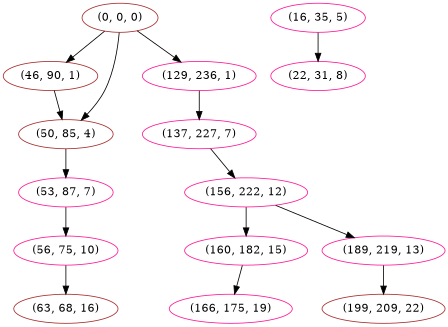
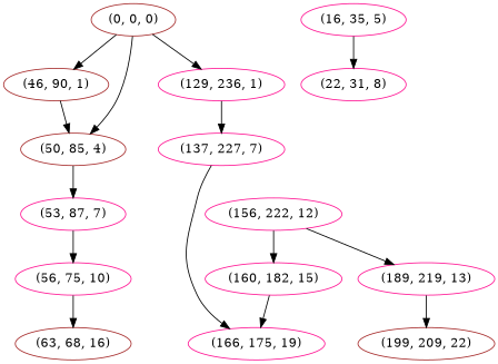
  digraph {
    node [color=deeppink]
    "(0, 0, 0)" [color=brown]
    "(46, 90, 1)" [color=brown]
    "(129, 236, 1)"
    "(50, 85, 4)" [color=brown]
    "(16, 35, 5)"
    "(22, 31, 8)"
    "(137, 227, 7)"
    n8 [label="(53, 87, 7)"]
    "(56, 75, 10)"
    "(63, 68, 16)" [color=brown]
    "(156, 222, 12)"
    "(160, 182, 15)"
    "(189, 219, 13)"
    "(166, 175, 19)"
    "(199, 209, 22)" [color=brown]
    "(0, 0, 0)" -> "(46, 90, 1)"
    "(0, 0, 0)" -> "(129, 236, 1)"
    "(0, 0, 0)" -> "(50, 85, 4)"
    "(46, 90, 1)" -> "(50, 85, 4)"
    "(129, 236, 1)" -> "(137, 227, 7)"
    "(50, 85, 4)" -> n8
    "(16, 35, 5)" -> "(22, 31, 8)"
-   "(137, 227, 7)" -> "(156, 222, 12)"
+   "(137, 227, 7)" -> "(166, 175, 19)"
    n8 -> "(56, 75, 10)"
    "(56, 75, 10)" -> "(63, 68, 16)"
    "(156, 222, 12)" -> "(160, 182, 15)"
    "(156, 222, 12)" -> "(189, 219, 13)"
    "(160, 182, 15)" -> "(166, 175, 19)"
    "(189, 219, 13)" -> "(199, 209, 22)"
  }
